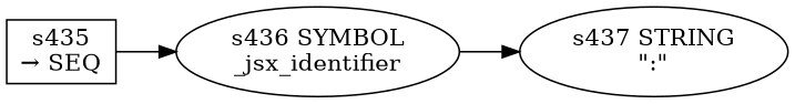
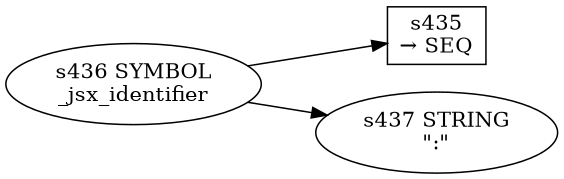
  digraph {
    rankdir=LR
    n1 [fixedsize=false label="s435\n&rarr; SEQ" peripheries=1 shape=record]
    n2 [label="s436 SYMBOL\n_jsx_identifier"]
    n3 [label="s437 STRING\n\":\""]
-   n1 -> n2
+   n2 -> n1
    n2 -> n3
  }
